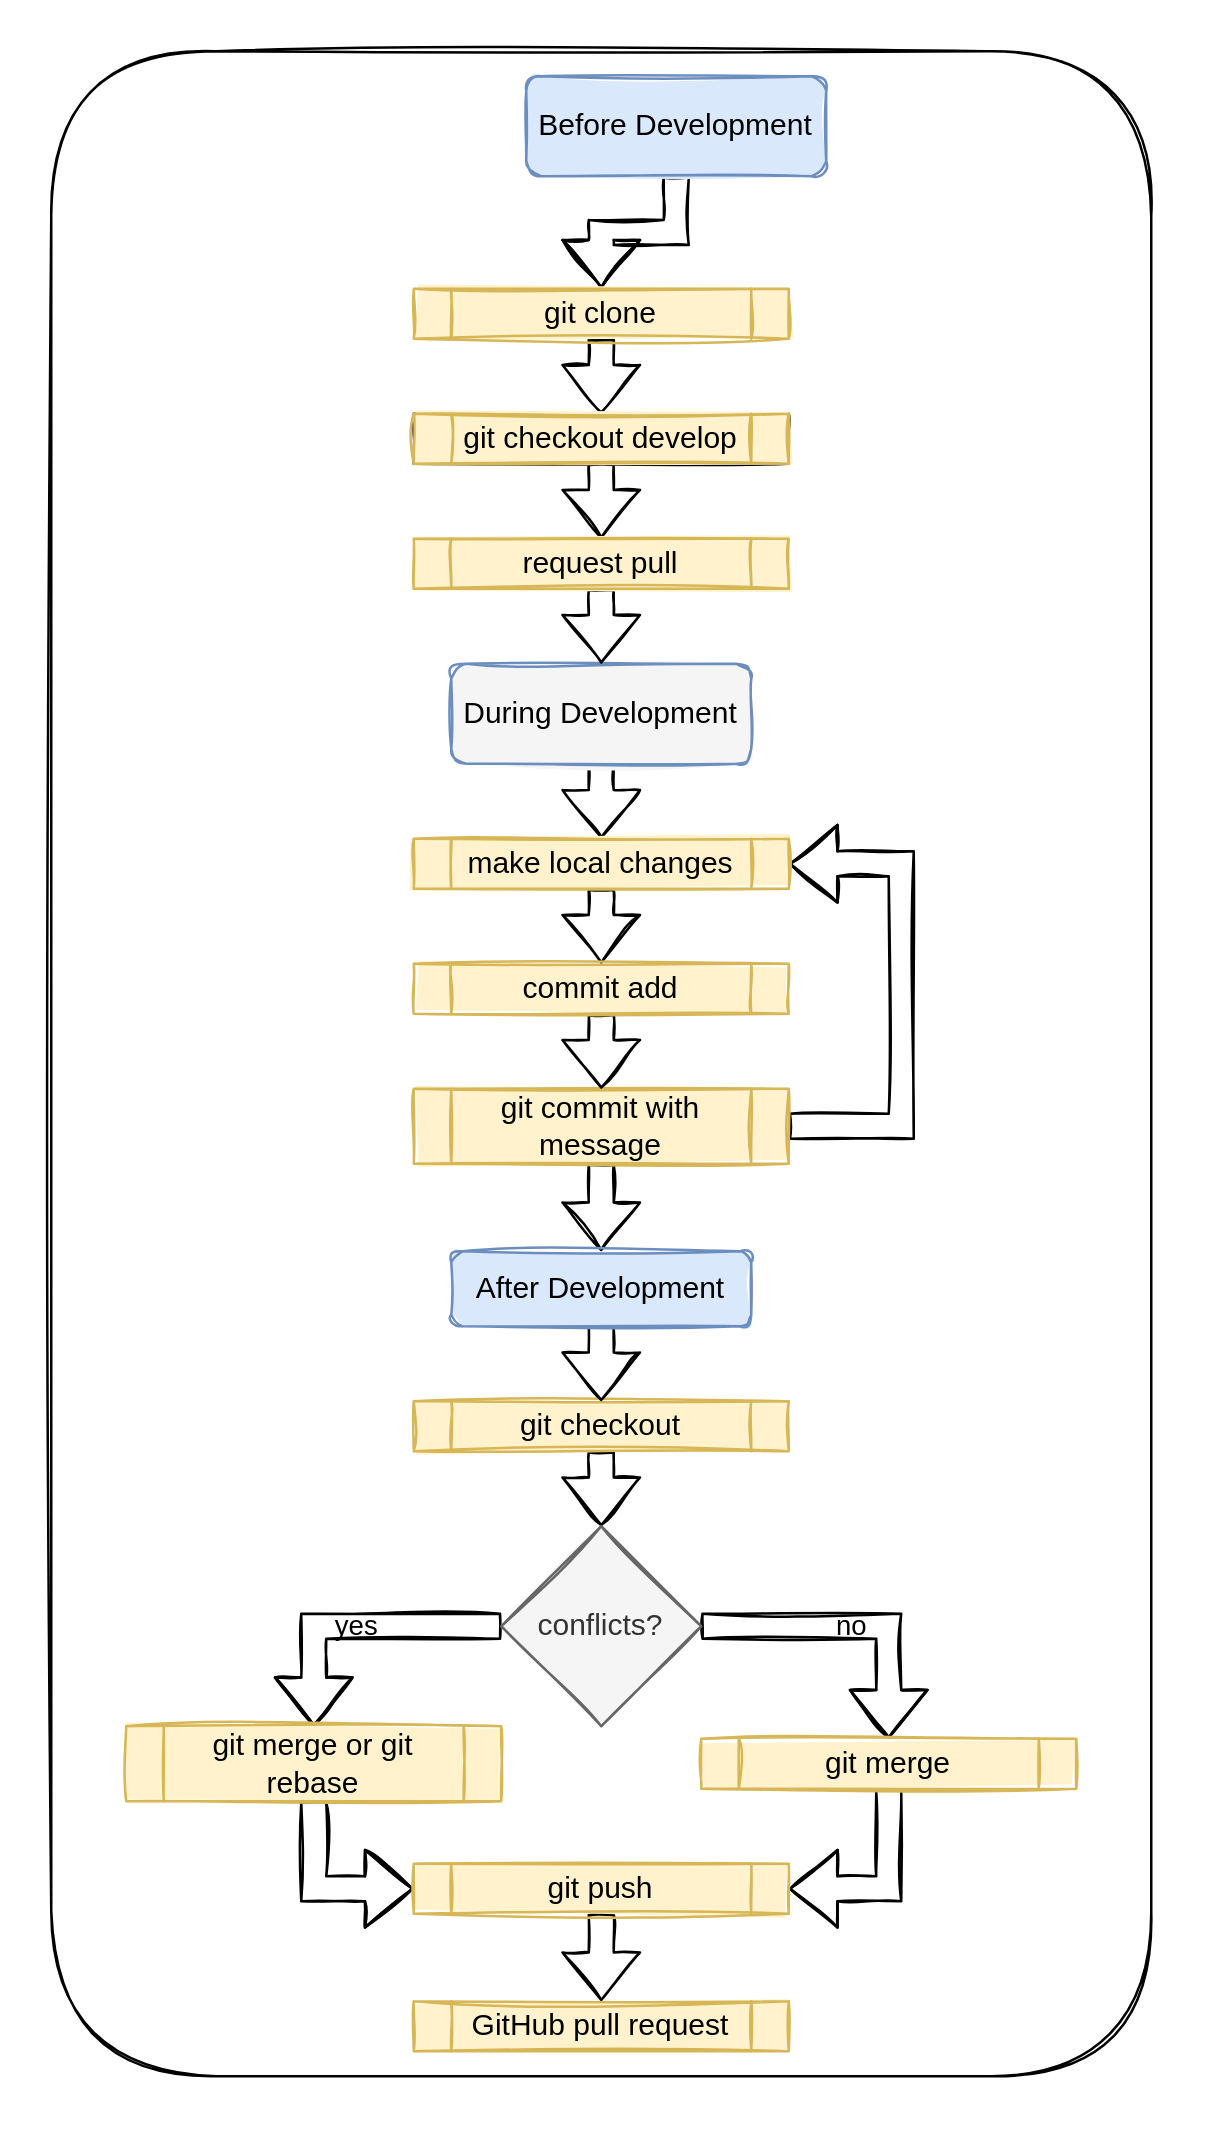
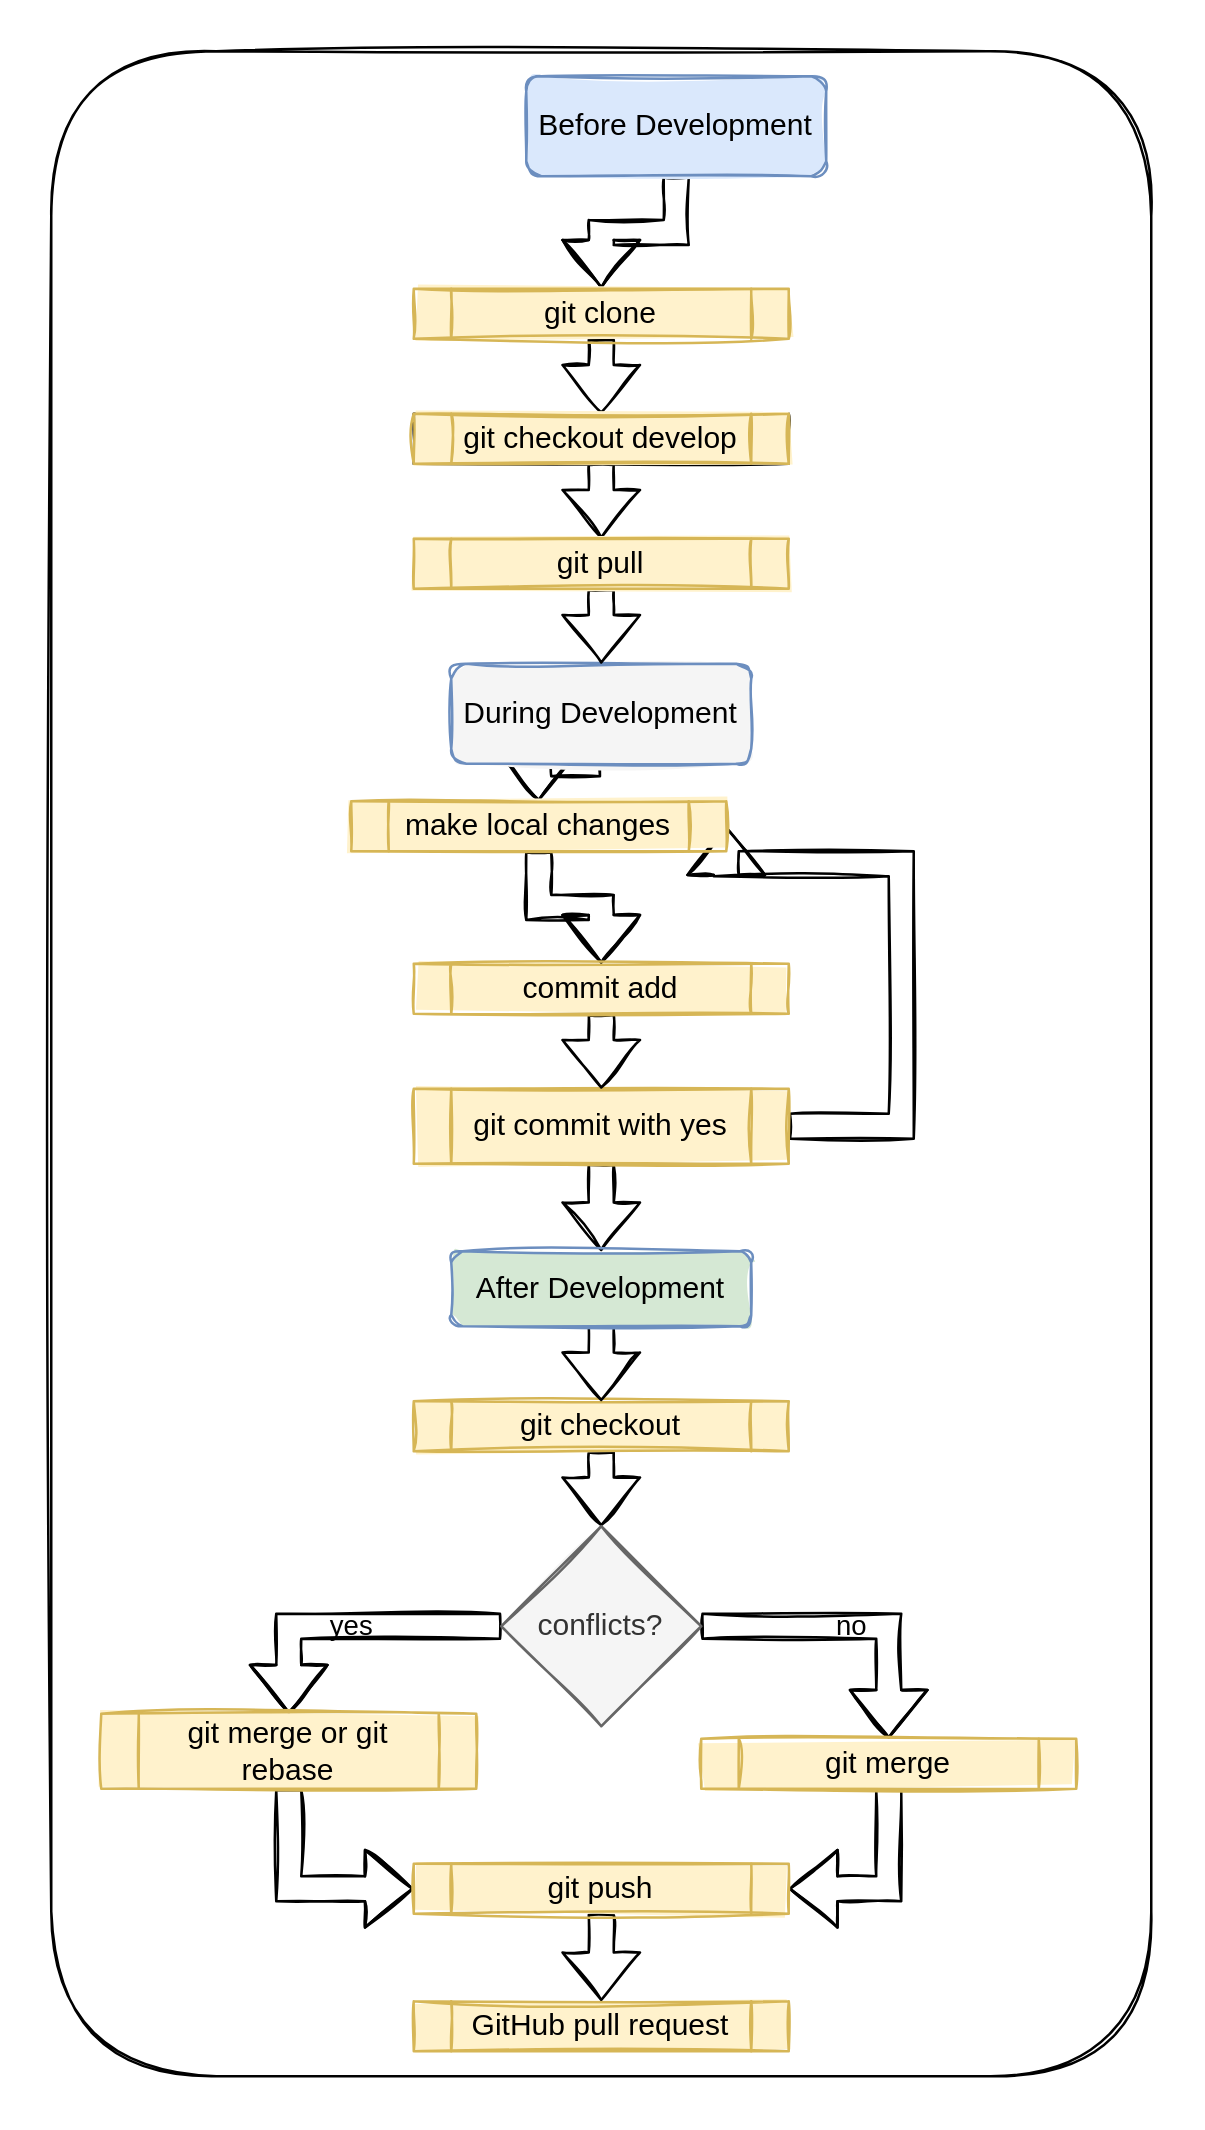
  <mxCell id="0" />
  <mxCell id="1" parent="0" />
  <mxCell id="2" value="" style="rounded=1;whiteSpace=wrap;html=1;sketch=1;fillStyle=solid;" vertex="1" parent="1"><mxGeometry x="20" y="20" width="440" height="810" as="geometry" /></mxCell>
  <mxCell id="3" style="edgeStyle=orthogonalEdgeStyle;rounded=0;orthogonalLoop=1;jettySize=auto;html=1;exitX=0.5;exitY=1;exitDx=0;exitDy=0;entryX=0.5;entryY=0;entryDx=0;entryDy=0;sketch=1;shape=flexArrow;fillColor=default;" edge="1" parent="1" source="4" target="22"><mxGeometry relative="1" as="geometry" /></mxCell>
  <mxCell id="4" value="Before Development" style="rounded=1;whiteSpace=wrap;html=1;fillColor=#dae8fc;strokeColor=#6c8ebf;sketch=1;fillStyle=solid;" vertex="1" parent="1"><mxGeometry x="210" y="30" width="120" height="40" as="geometry" /></mxCell>
  <mxCell id="5" style="edgeStyle=orthogonalEdgeStyle;shape=flexArrow;rounded=0;sketch=1;orthogonalLoop=1;jettySize=auto;html=1;exitX=0.5;exitY=1;exitDx=0;exitDy=0;entryX=0.5;entryY=0;entryDx=0;entryDy=0;labelBackgroundColor=default;strokeColor=default;fontFamily=Helvetica;fontSize=11;fontColor=default;endArrow=classic;fillColor=default;" edge="1" parent="1" source="6" target="28"><mxGeometry relative="1" as="geometry" /></mxCell>
  <mxCell id="6" value="During Development" style="rounded=1;whiteSpace=wrap;html=1;fillColor=#f5f5f5;strokeColor=#6c8ebf;sketch=1;fillStyle=solid;" vertex="1" parent="1"><mxGeometry x="180" y="265" width="120" height="40" as="geometry" /></mxCell>
  <mxCell id="7" style="edgeStyle=orthogonalEdgeStyle;shape=flexArrow;rounded=0;sketch=1;orthogonalLoop=1;jettySize=auto;html=1;exitX=0.5;exitY=1;exitDx=0;exitDy=0;entryX=0.5;entryY=0;entryDx=0;entryDy=0;labelBackgroundColor=default;strokeColor=default;fontFamily=Helvetica;fontSize=11;fontColor=default;endArrow=classic;fillColor=default;" edge="1" parent="1" source="32" target="31"><mxGeometry relative="1" as="geometry"><mxPoint x="240" y="770" as="sourcePoint" /></mxGeometry></mxCell>
  <mxCell id="8" value="git checkout develop" style="shape=process;whiteSpace=wrap;html=1;backgroundOutline=1;sketch=1;" vertex="1" parent="1"><mxGeometry x="165" y="165" width="150" height="20" as="geometry" /></mxCell>
  <mxCell id="9" style="edgeStyle=orthogonalEdgeStyle;shape=flexArrow;rounded=0;sketch=1;orthogonalLoop=1;jettySize=auto;html=1;exitX=0.5;exitY=1;exitDx=0;exitDy=0;entryX=0.5;entryY=0;entryDx=0;entryDy=0;labelBackgroundColor=default;strokeColor=default;fontFamily=Helvetica;fontSize=11;fontColor=default;endArrow=classic;" edge="1" parent="1" source="11" target="34"><mxGeometry relative="1" as="geometry" /></mxCell>
  <mxCell id="10" style="edgeStyle=orthogonalEdgeStyle;shape=flexArrow;rounded=0;sketch=1;orthogonalLoop=1;jettySize=auto;html=1;exitX=1;exitY=0.5;exitDx=0;exitDy=0;entryX=1;entryY=0.5;entryDx=0;entryDy=0;labelBackgroundColor=default;strokeColor=default;fontFamily=Helvetica;fontSize=11;fontColor=default;endArrow=classic;" edge="1" parent="1" source="11" target="28"><mxGeometry relative="1" as="geometry"><Array as="points"><mxPoint x="360" y="450" /><mxPoint x="360" y="345" /></Array></mxGeometry></mxCell>
- <mxCell id="11" value="git commit with message" style="shape=process;whiteSpace=wrap;html=1;backgroundOutline=1;fillColor=#fff2cc;strokeColor=#d6b656;sketch=1;fillStyle=solid;" vertex="1" parent="1"><mxGeometry x="165" y="435" width="150" height="30" as="geometry" /></mxCell>
+ <mxCell id="11" value="git commit with yes" style="shape=process;whiteSpace=wrap;html=1;backgroundOutline=1;fillColor=#fff2cc;strokeColor=#d6b656;sketch=1;fillStyle=solid;" vertex="1" parent="1"><mxGeometry x="165" y="435" width="150" height="30" as="geometry" /></mxCell>
  <mxCell id="12" style="edgeStyle=orthogonalEdgeStyle;shape=flexArrow;rounded=0;sketch=1;orthogonalLoop=1;jettySize=auto;html=1;exitX=0.5;exitY=1;exitDx=0;exitDy=0;entryX=0.5;entryY=0;entryDx=0;entryDy=0;labelBackgroundColor=default;strokeColor=default;fontFamily=Helvetica;fontSize=11;fontColor=default;endArrow=classic;fillColor=default;" edge="1" parent="1" source="13" target="16"><mxGeometry relative="1" as="geometry" /></mxCell>
  <mxCell id="13" value="git checkout" style="shape=process;whiteSpace=wrap;html=1;backgroundOutline=1;fillColor=#fff2cc;strokeColor=#d6b656;sketch=1;fillStyle=solid;" vertex="1" parent="1"><mxGeometry x="165" y="560" width="150" height="20" as="geometry" /></mxCell>
  <mxCell id="14" value="yes" style="edgeStyle=orthogonalEdgeStyle;shape=flexArrow;rounded=0;sketch=1;orthogonalLoop=1;jettySize=auto;html=1;exitX=0;exitY=0.5;exitDx=0;exitDy=0;entryX=0.5;entryY=0;entryDx=0;entryDy=0;labelBackgroundColor=none;strokeColor=default;fontFamily=Helvetica;fontSize=11;fontColor=default;endArrow=classic;fillColor=default;" edge="1" parent="1" source="16" target="18"><mxGeometry relative="1" as="geometry" /></mxCell>
  <mxCell id="15" value="no" style="edgeStyle=orthogonalEdgeStyle;shape=flexArrow;rounded=0;sketch=1;orthogonalLoop=1;jettySize=auto;html=1;exitX=1;exitY=0.5;exitDx=0;exitDy=0;labelBackgroundColor=none;strokeColor=default;fontFamily=Helvetica;fontSize=11;fontColor=default;endArrow=classic;fillColor=default;" edge="1" parent="1" source="16" target="20"><mxGeometry relative="1" as="geometry" /></mxCell>
  <mxCell id="16" value="conflicts?" style="rhombus;whiteSpace=wrap;html=1;fillColor=#f5f5f5;fontColor=#333333;strokeColor=#666666;sketch=1;fillStyle=solid;" vertex="1" parent="1"><mxGeometry x="200" y="610" width="80" height="80" as="geometry" /></mxCell>
  <mxCell id="17" style="edgeStyle=orthogonalEdgeStyle;shape=flexArrow;rounded=0;sketch=1;orthogonalLoop=1;jettySize=auto;html=1;exitX=0.5;exitY=1;exitDx=0;exitDy=0;entryX=0;entryY=0.5;entryDx=0;entryDy=0;labelBackgroundColor=default;strokeColor=default;fontFamily=Helvetica;fontSize=11;fontColor=default;endArrow=classic;" edge="1" parent="1" source="18" target="32"><mxGeometry relative="1" as="geometry" /></mxCell>
- <mxCell id="18" value="git merge or git rebase" style="shape=process;whiteSpace=wrap;html=1;backgroundOutline=1;fillColor=#fff2cc;strokeColor=#d6b656;sketch=1;fillStyle=solid;" vertex="1" parent="1"><mxGeometry x="50" y="690" width="150" height="30" as="geometry" /></mxCell>
+ <mxCell id="18" value="git merge or git rebase" style="shape=process;whiteSpace=wrap;html=1;backgroundOutline=1;fillColor=#fff2cc;strokeColor=#d6b656;sketch=1;fillStyle=solid;" vertex="1" parent="1"><mxGeometry x="40" y="685" width="150" height="30" as="geometry" /></mxCell>
  <mxCell id="19" style="edgeStyle=orthogonalEdgeStyle;shape=flexArrow;rounded=0;sketch=1;orthogonalLoop=1;jettySize=auto;html=1;exitX=0.5;exitY=1;exitDx=0;exitDy=0;entryX=1;entryY=0.5;entryDx=0;entryDy=0;labelBackgroundColor=default;strokeColor=default;fontFamily=Helvetica;fontSize=11;fontColor=default;endArrow=classic;" edge="1" parent="1" source="20" target="32"><mxGeometry relative="1" as="geometry" /></mxCell>
  <mxCell id="20" value="git merge" style="shape=process;whiteSpace=wrap;html=1;backgroundOutline=1;fillColor=#fff2cc;strokeColor=#d6b656;sketch=1;fillStyle=solid;" vertex="1" parent="1"><mxGeometry x="280" y="695" width="150" height="20" as="geometry" /></mxCell>
  <mxCell id="21" style="edgeStyle=orthogonalEdgeStyle;shape=flexArrow;rounded=0;sketch=1;orthogonalLoop=1;jettySize=auto;html=1;exitX=0.5;exitY=1;exitDx=0;exitDy=0;entryX=0.5;entryY=0;entryDx=0;entryDy=0;labelBackgroundColor=default;strokeColor=default;fontFamily=Helvetica;fontSize=11;fontColor=default;endArrow=classic;fillColor=default;" edge="1" parent="1" source="22" target="24"><mxGeometry relative="1" as="geometry" /></mxCell>
  <mxCell id="22" value="git clone" style="shape=process;whiteSpace=wrap;html=1;backgroundOutline=1;fillColor=#fff2cc;strokeColor=#d6b656;sketch=1;fillStyle=solid;" vertex="1" parent="1"><mxGeometry x="165" y="115" width="150" height="20" as="geometry" /></mxCell>
  <mxCell id="23" style="edgeStyle=orthogonalEdgeStyle;shape=flexArrow;rounded=0;sketch=1;orthogonalLoop=1;jettySize=auto;html=1;exitX=0.5;exitY=1;exitDx=0;exitDy=0;entryX=0.5;entryY=0;entryDx=0;entryDy=0;labelBackgroundColor=default;strokeColor=default;fontFamily=Helvetica;fontSize=11;fontColor=default;endArrow=classic;fillColor=default;" edge="1" parent="1" source="24" target="26"><mxGeometry relative="1" as="geometry" /></mxCell>
  <mxCell id="24" value="git checkout develop" style="shape=process;whiteSpace=wrap;html=1;backgroundOutline=1;fillColor=#fff2cc;strokeColor=#d6b656;sketch=1;fillStyle=solid;" vertex="1" parent="1"><mxGeometry x="165" y="165" width="150" height="20" as="geometry" /></mxCell>
  <mxCell id="25" style="edgeStyle=orthogonalEdgeStyle;shape=flexArrow;rounded=0;sketch=1;orthogonalLoop=1;jettySize=auto;html=1;exitX=0.5;exitY=1;exitDx=0;exitDy=0;entryX=0.5;entryY=0;entryDx=0;entryDy=0;labelBackgroundColor=default;strokeColor=default;fontFamily=Helvetica;fontSize=11;fontColor=default;endArrow=classic;fillColor=default;" edge="1" parent="1" source="26" target="6"><mxGeometry relative="1" as="geometry" /></mxCell>
- <mxCell id="26" value="request pull" style="shape=process;whiteSpace=wrap;html=1;backgroundOutline=1;fillColor=#fff2cc;strokeColor=#d6b656;sketch=1;fillStyle=solid;" vertex="1" parent="1"><mxGeometry x="165" y="215" width="150" height="20" as="geometry" /></mxCell>
+ <mxCell id="26" value="git pull" style="shape=process;whiteSpace=wrap;html=1;backgroundOutline=1;fillColor=#fff2cc;strokeColor=#d6b656;sketch=1;fillStyle=solid;" vertex="1" parent="1"><mxGeometry x="165" y="215" width="150" height="20" as="geometry" /></mxCell>
  <mxCell id="27" style="edgeStyle=orthogonalEdgeStyle;shape=flexArrow;rounded=0;sketch=1;orthogonalLoop=1;jettySize=auto;html=1;exitX=0.5;exitY=1;exitDx=0;exitDy=0;entryX=0.5;entryY=0;entryDx=0;entryDy=0;labelBackgroundColor=default;strokeColor=default;fontFamily=Helvetica;fontSize=11;fontColor=default;endArrow=classic;fillColor=default;" edge="1" parent="1" source="28" target="30"><mxGeometry relative="1" as="geometry" /></mxCell>
- <mxCell id="28" value="make local changes" style="shape=process;whiteSpace=wrap;html=1;backgroundOutline=1;fillColor=#fff2cc;strokeColor=#d6b656;sketch=1;fillStyle=solid;" vertex="1" parent="1"><mxGeometry x="165" y="335" width="150" height="20" as="geometry" /></mxCell>
+ <mxCell id="28" value="make local changes" style="shape=process;whiteSpace=wrap;html=1;backgroundOutline=1;fillColor=#fff2cc;strokeColor=#d6b656;sketch=1;fillStyle=solid;" vertex="1" parent="1"><mxGeometry x="140" y="320" width="150" height="20" as="geometry" /></mxCell>
  <mxCell id="29" style="edgeStyle=orthogonalEdgeStyle;shape=flexArrow;rounded=0;sketch=1;orthogonalLoop=1;jettySize=auto;html=1;exitX=0.5;exitY=1;exitDx=0;exitDy=0;entryX=0.5;entryY=0;entryDx=0;entryDy=0;labelBackgroundColor=default;strokeColor=default;fontFamily=Helvetica;fontSize=11;fontColor=default;endArrow=classic;fillColor=default;" edge="1" parent="1" source="30" target="11"><mxGeometry relative="1" as="geometry" /></mxCell>
  <mxCell id="30" value="commit add" style="shape=process;whiteSpace=wrap;html=1;backgroundOutline=1;fillColor=#fff2cc;strokeColor=#d6b656;sketch=1;fillStyle=solid;" vertex="1" parent="1"><mxGeometry x="165" y="385" width="150" height="20" as="geometry" /></mxCell>
  <mxCell id="31" value="GitHub pull request" style="shape=process;whiteSpace=wrap;html=1;backgroundOutline=1;fillColor=#fff2cc;strokeColor=#d6b656;sketch=1;fillStyle=solid;" vertex="1" parent="1"><mxGeometry x="165" y="800" width="150" height="20" as="geometry" /></mxCell>
  <mxCell id="32" value="git push" style="shape=process;whiteSpace=wrap;html=1;backgroundOutline=1;fillColor=#fff2cc;strokeColor=#d6b656;sketch=1;fillStyle=solid;" vertex="1" parent="1"><mxGeometry x="165" y="745" width="150" height="20" as="geometry" /></mxCell>
  <mxCell id="33" style="edgeStyle=orthogonalEdgeStyle;shape=flexArrow;rounded=0;sketch=1;orthogonalLoop=1;jettySize=auto;html=1;exitX=0.5;exitY=1;exitDx=0;exitDy=0;entryX=0.5;entryY=0;entryDx=0;entryDy=0;labelBackgroundColor=default;strokeColor=default;fontFamily=Helvetica;fontSize=11;fontColor=default;endArrow=classic;" edge="1" parent="1" source="34" target="13"><mxGeometry relative="1" as="geometry" /></mxCell>
- <mxCell id="34" value="After Development" style="rounded=1;whiteSpace=wrap;html=1;fillColor=#dae8fc;strokeColor=#6c8ebf;sketch=1;fillStyle=solid;" vertex="1" parent="1"><mxGeometry x="180" y="500" width="120" height="30" as="geometry" /></mxCell>
+ <mxCell id="34" value="After Development" style="rounded=1;whiteSpace=wrap;html=1;fillColor=#d5e8d4;strokeColor=#6c8ebf;sketch=1;fillStyle=solid;" vertex="1" parent="1"><mxGeometry x="180" y="500" width="120" height="30" as="geometry" /></mxCell>
